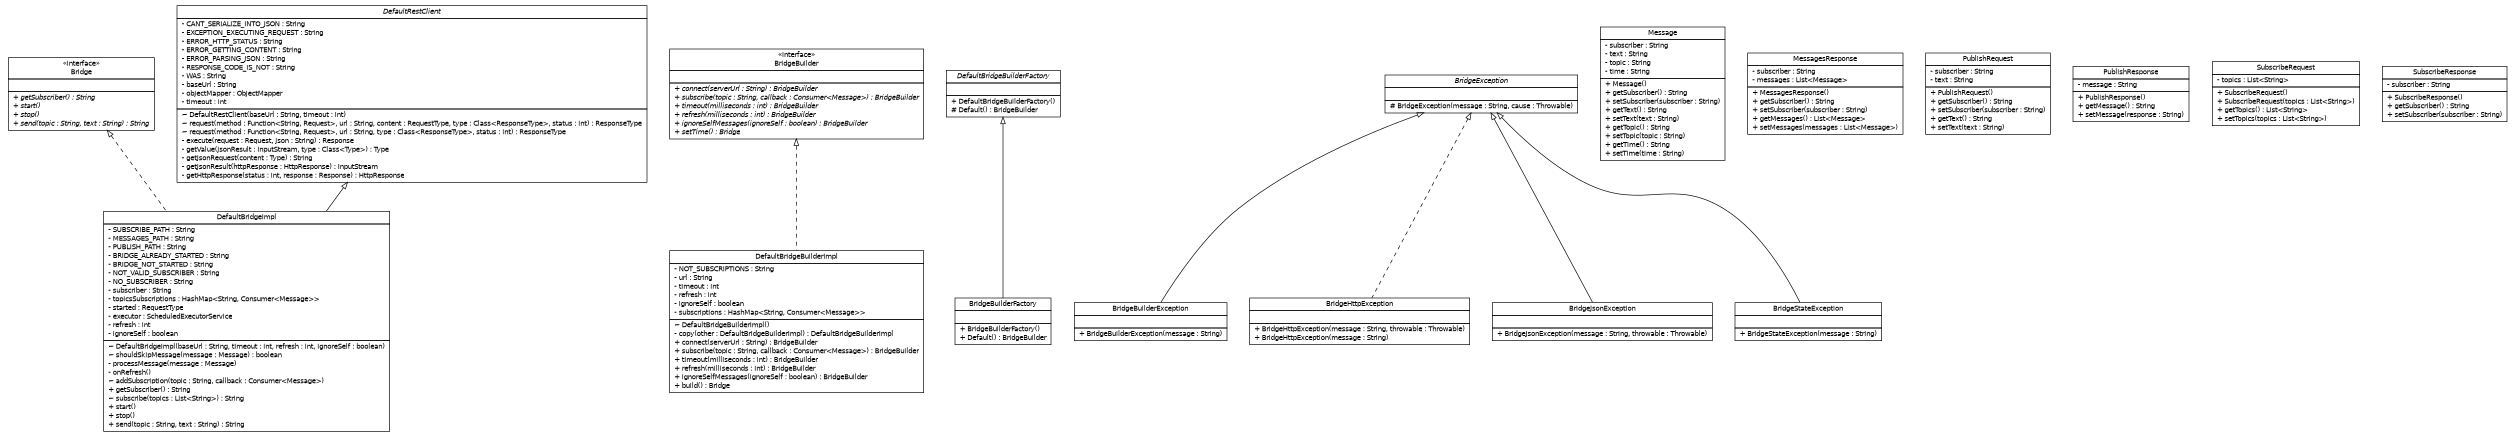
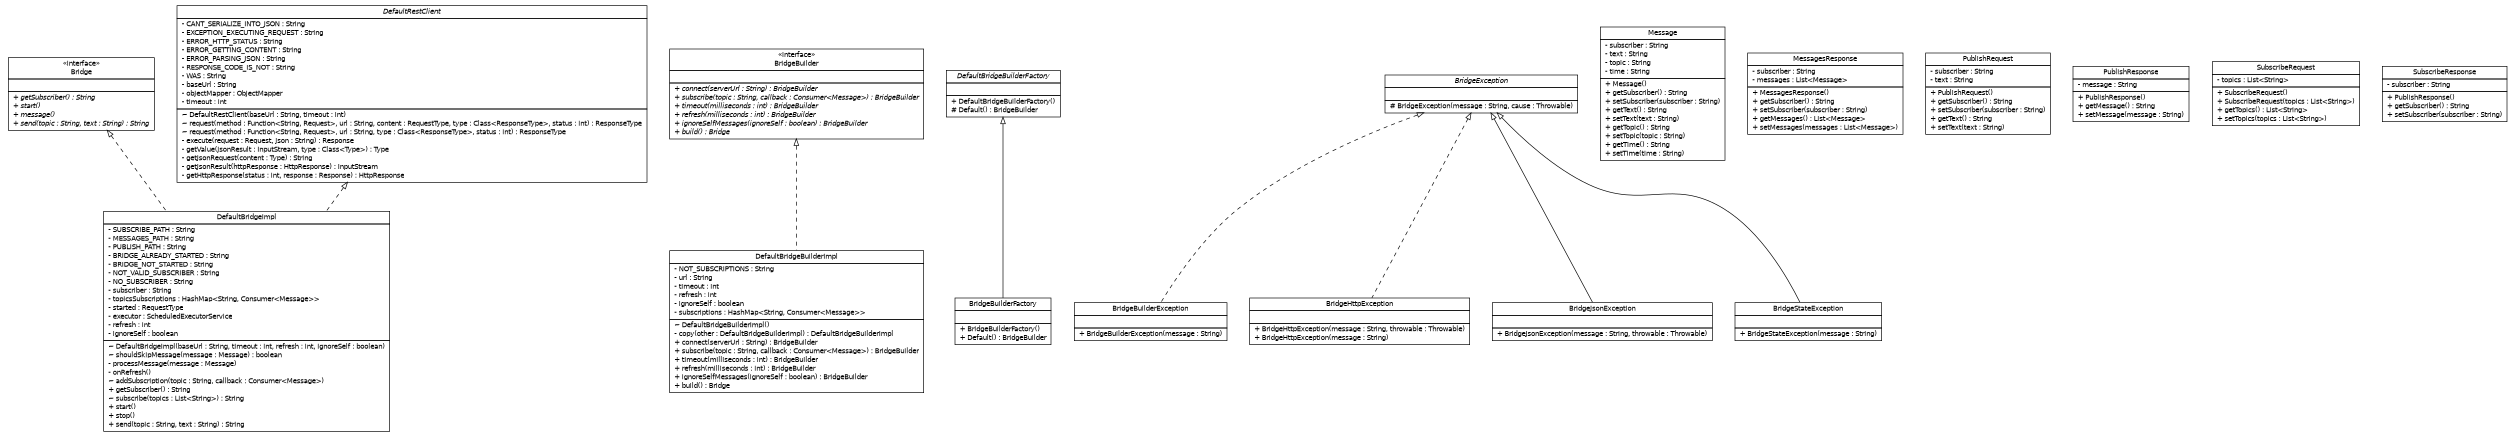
  digraph {
    nodesep=0.25
    ranksep=0.5
    node [fontcolor=black fontname=Helvetica fontsize=10.0 shape=plaintext]
    edge [arrowtail=empty dir=back fontname=Helvetica fontsize=10 headport=p labelfontname=Helvetica labelfontsize=10 tailport=p]
-   n1 [label=<<table title="cloud.robots.bridge.client.core.Bridge" border="0" cellborder="1" cellspacing="0" cellpadding="2" port="p"> 		<tr><td><table border="0" cellspacing="0" cellpadding="1"> <tr><td align="center" balign="center"> &#171;interface&#187; </td></tr> <tr><td align="center" balign="center"> Bridge </td></tr> 		</table></td></tr> 		<tr><td><table border="0" cellspacing="0" cellpadding="1"> <tr><td align="left" balign="left">  </td></tr> 		</table></td></tr> 		<tr><td><table border="0" cellspacing="0" cellpadding="1"> <tr><td align="left" balign="left"><font face="Helvetica-Oblique" point-size="10.0"> + getSubscriber() : String </font></td></tr> <tr><td align="left" balign="left"><font face="Helvetica-Oblique" point-size="10.0"> + start() </font></td></tr> <tr><td align="left" balign="left"><font face="Helvetica-Oblique" point-size="10.0"> + stop() </font></td></tr> <tr><td align="left" balign="left"><font face="Helvetica-Oblique" point-size="10.0"> + send(topic : String, text : String) : String </font></td></tr> 		</table></td></tr> 		</table>>]
+   n1 [label=<<table title="cloud.robots.bridge.client.core.Bridge" border="0" cellborder="1" cellspacing="0" cellpadding="2" port="p"> 		<tr><td><table border="0" cellspacing="0" cellpadding="1"> <tr><td align="center" balign="center"> &#171;interface&#187; </td></tr> <tr><td align="center" balign="center"> Bridge </td></tr> 		</table></td></tr> 		<tr><td><table border="0" cellspacing="0" cellpadding="1"> <tr><td align="left" balign="left">  </td></tr> 		</table></td></tr> 		<tr><td><table border="0" cellspacing="0" cellpadding="1"> <tr><td align="left" balign="left"><font face="Helvetica-Oblique" point-size="10.0"> + getSubscriber() : String </font></td></tr> <tr><td align="left" balign="left"><font face="Helvetica-Oblique" point-size="10.0"> + start() </font></td></tr> <tr><td align="left" balign="left"><font face="Helvetica-Oblique" point-size="10.0"> + message() </font></td></tr> <tr><td align="left" balign="left"><font face="Helvetica-Oblique" point-size="10.0"> + send(topic : String, text : String) : String </font></td></tr> 		</table></td></tr> 		</table>>]
    n2 [label=<<table title="cloud.robots.bridge.client.internal.DefaultBridgeImpl" border="0" cellborder="1" cellspacing="0" cellpadding="2" port="p"> 		<tr><td><table border="0" cellspacing="0" cellpadding="1"> <tr><td align="center" balign="center"> DefaultBridgeImpl </td></tr> 		</table></td></tr> 		<tr><td><table border="0" cellspacing="0" cellpadding="1"> <tr><td align="left" balign="left"> - SUBSCRIBE_PATH : String </td></tr> <tr><td align="left" balign="left"> - MESSAGES_PATH : String </td></tr> <tr><td align="left" balign="left"> - PUBLISH_PATH : String </td></tr> <tr><td align="left" balign="left"> - BRIDGE_ALREADY_STARTED : String </td></tr> <tr><td align="left" balign="left"> - BRIDGE_NOT_STARTED : String </td></tr> <tr><td align="left" balign="left"> - NOT_VALID_SUBSCRIBER : String </td></tr> <tr><td align="left" balign="left"> - NO_SUBSCRIBER : String </td></tr> <tr><td align="left" balign="left"> - subscriber : String </td></tr> <tr><td align="left" balign="left"> - topicsSubscriptions : HashMap&lt;String, Consumer&lt;Message&gt;&gt; </td></tr> <tr><td align="left" balign="left"> - started : RequestType </td></tr> <tr><td align="left" balign="left"> - executor : ScheduledExecutorService </td></tr> <tr><td align="left" balign="left"> - refresh : int </td></tr> <tr><td align="left" balign="left"> - ignoreSelf : boolean </td></tr> 		</table></td></tr> 		<tr><td><table border="0" cellspacing="0" cellpadding="1"> <tr><td align="left" balign="left"> ~ DefaultBridgeImpl(baseUrl : String, timeout : int, refresh : int, ignoreSelf : boolean) </td></tr> <tr><td align="left" balign="left"> ~ shouldSkipMessage(message : Message) : boolean </td></tr> <tr><td align="left" balign="left"> - processMessage(message : Message) </td></tr> <tr><td align="left" balign="left"> - onRefresh() </td></tr> <tr><td align="left" balign="left"> ~ addSubscription(topic : String, callback : Consumer&lt;Message&gt;) </td></tr> <tr><td align="left" balign="left"> + getSubscriber() : String </td></tr> <tr><td align="left" balign="left"> ~ subscribe(topics : List&lt;String&gt;) : String </td></tr> <tr><td align="left" balign="left"> + start() </td></tr> <tr><td align="left" balign="left"> + stop() </td></tr> <tr><td align="left" balign="left"> + send(topic : String, text : String) : String </td></tr> 		</table></td></tr> 		</table>>]
-   n3 [label=<<table title="cloud.robots.bridge.client.core.BridgeBuilder" border="0" cellborder="1" cellspacing="0" cellpadding="2" port="p"> 		<tr><td><table border="0" cellspacing="0" cellpadding="1"> <tr><td align="center" balign="center"> &#171;interface&#187; </td></tr> <tr><td align="center" balign="center"> BridgeBuilder </td></tr> 		</table></td></tr> 		<tr><td><table border="0" cellspacing="0" cellpadding="1"> <tr><td align="left" balign="left">  </td></tr> 		</table></td></tr> 		<tr><td><table border="0" cellspacing="0" cellpadding="1"> <tr><td align="left" balign="left"><font face="Helvetica-Oblique" point-size="10.0"> + connect(serverUrl : String) : BridgeBuilder </font></td></tr> <tr><td align="left" balign="left"><font face="Helvetica-Oblique" point-size="10.0"> + subscribe(topic : String, callback : Consumer&lt;Message&gt;) : BridgeBuilder </font></td></tr> <tr><td align="left" balign="left"><font face="Helvetica-Oblique" point-size="10.0"> + timeout(milliseconds : int) : BridgeBuilder </font></td></tr> <tr><td align="left" balign="left"><font face="Helvetica-Oblique" point-size="10.0"> + refresh(milliseconds : int) : BridgeBuilder </font></td></tr> <tr><td align="left" balign="left"><font face="Helvetica-Oblique" point-size="10.0"> + ignoreSelfMessages(ignoreSelf : boolean) : BridgeBuilder </font></td></tr> <tr><td align="left" balign="left"><font face="Helvetica-Oblique" point-size="10.0"> + setTime() : Bridge </font></td></tr> 		</table></td></tr> 		</table>>]
+   n3 [label=<<table title="cloud.robots.bridge.client.core.BridgeBuilder" border="0" cellborder="1" cellspacing="0" cellpadding="2" port="p"> 		<tr><td><table border="0" cellspacing="0" cellpadding="1"> <tr><td align="center" balign="center"> &#171;interface&#187; </td></tr> <tr><td align="center" balign="center"> BridgeBuilder </td></tr> 		</table></td></tr> 		<tr><td><table border="0" cellspacing="0" cellpadding="1"> <tr><td align="left" balign="left">  </td></tr> 		</table></td></tr> 		<tr><td><table border="0" cellspacing="0" cellpadding="1"> <tr><td align="left" balign="left"><font face="Helvetica-Oblique" point-size="10.0"> + connect(serverUrl : String) : BridgeBuilder </font></td></tr> <tr><td align="left" balign="left"><font face="Helvetica-Oblique" point-size="10.0"> + subscribe(topic : String, callback : Consumer&lt;Message&gt;) : BridgeBuilder </font></td></tr> <tr><td align="left" balign="left"><font face="Helvetica-Oblique" point-size="10.0"> + timeout(milliseconds : int) : BridgeBuilder </font></td></tr> <tr><td align="left" balign="left"><font face="Helvetica-Oblique" point-size="10.0"> + refresh(milliseconds : int) : BridgeBuilder </font></td></tr> <tr><td align="left" balign="left"><font face="Helvetica-Oblique" point-size="10.0"> + ignoreSelfMessages(ignoreSelf : boolean) : BridgeBuilder </font></td></tr> <tr><td align="left" balign="left"><font face="Helvetica-Oblique" point-size="10.0"> + build() : Bridge </font></td></tr> 		</table></td></tr> 		</table>>]
    n4 [label=<<table title="cloud.robots.bridge.client.internal.DefaultBridgeBuilderImpl" border="0" cellborder="1" cellspacing="0" cellpadding="2" port="p"> 		<tr><td><table border="0" cellspacing="0" cellpadding="1"> <tr><td align="center" balign="center"> DefaultBridgeBuilderImpl </td></tr> 		</table></td></tr> 		<tr><td><table border="0" cellspacing="0" cellpadding="1"> <tr><td align="left" balign="left"> - NOT_SUBSCRIPTIONS : String </td></tr> <tr><td align="left" balign="left"> - url : String </td></tr> <tr><td align="left" balign="left"> - timeout : int </td></tr> <tr><td align="left" balign="left"> - refresh : int </td></tr> <tr><td align="left" balign="left"> - ignoreSelf : boolean </td></tr> <tr><td align="left" balign="left"> - subscriptions : HashMap&lt;String, Consumer&lt;Message&gt;&gt; </td></tr> 		</table></td></tr> 		<tr><td><table border="0" cellspacing="0" cellpadding="1"> <tr><td align="left" balign="left"> ~ DefaultBridgeBuilderImpl() </td></tr> <tr><td align="left" balign="left"> - copy(other : DefaultBridgeBuilderImpl) : DefaultBridgeBuilderImpl </td></tr> <tr><td align="left" balign="left"> + connect(serverUrl : String) : BridgeBuilder </td></tr> <tr><td align="left" balign="left"> + subscribe(topic : String, callback : Consumer&lt;Message&gt;) : BridgeBuilder </td></tr> <tr><td align="left" balign="left"> + timeout(milliseconds : int) : BridgeBuilder </td></tr> <tr><td align="left" balign="left"> + refresh(milliseconds : int) : BridgeBuilder </td></tr> <tr><td align="left" balign="left"> + ignoreSelfMessages(ignoreSelf : boolean) : BridgeBuilder </td></tr> <tr><td align="left" balign="left"> + build() : Bridge </td></tr> 		</table></td></tr> 		</table>>]
    n5 [label=<<table title="cloud.robots.bridge.client.core.BridgeBuilderFactory" border="0" cellborder="1" cellspacing="0" cellpadding="2" port="p"> 		<tr><td><table border="0" cellspacing="0" cellpadding="1"> <tr><td align="center" balign="center"> BridgeBuilderFactory </td></tr> 		</table></td></tr> 		<tr><td><table border="0" cellspacing="0" cellpadding="1"> <tr><td align="left" balign="left">  </td></tr> 		</table></td></tr> 		<tr><td><table border="0" cellspacing="0" cellpadding="1"> <tr><td align="left" balign="left"> + BridgeBuilderFactory() </td></tr> <tr><td align="left" balign="left"> + Default() : BridgeBuilder </td></tr> 		</table></td></tr> 		</table>>]
    n6 [label=<<table title="cloud.robots.bridge.client.core.exceptions.BridgeException" border="0" cellborder="1" cellspacing="0" cellpadding="2" port="p"> 		<tr><td><table border="0" cellspacing="0" cellpadding="1"> <tr><td align="center" balign="center"><font face="Helvetica-Oblique"> BridgeException </font></td></tr> 		</table></td></tr> 		<tr><td><table border="0" cellspacing="0" cellpadding="1"> <tr><td align="left" balign="left">  </td></tr> 		</table></td></tr> 		<tr><td><table border="0" cellspacing="0" cellpadding="1"> <tr><td align="left" balign="left"> # BridgeException(message : String, cause : Throwable) </td></tr> 		</table></td></tr> 		</table>>]
    n7 [label=<<table title="cloud.robots.bridge.client.internal.exceptions.BridgeBuilderException" border="0" cellborder="1" cellspacing="0" cellpadding="2" port="p"> 		<tr><td><table border="0" cellspacing="0" cellpadding="1"> <tr><td align="center" balign="center"> BridgeBuilderException </td></tr> 		</table></td></tr> 		<tr><td><table border="0" cellspacing="0" cellpadding="1"> <tr><td align="left" balign="left">  </td></tr> 		</table></td></tr> 		<tr><td><table border="0" cellspacing="0" cellpadding="1"> <tr><td align="left" balign="left"> + BridgeBuilderException(message : String) </td></tr> 		</table></td></tr> 		</table>>]
    n8 [label=<<table title="cloud.robots.bridge.client.internal.exceptions.BridgeHttpException" border="0" cellborder="1" cellspacing="0" cellpadding="2" port="p"> 		<tr><td><table border="0" cellspacing="0" cellpadding="1"> <tr><td align="center" balign="center"> BridgeHttpException </td></tr> 		</table></td></tr> 		<tr><td><table border="0" cellspacing="0" cellpadding="1"> <tr><td align="left" balign="left">  </td></tr> 		</table></td></tr> 		<tr><td><table border="0" cellspacing="0" cellpadding="1"> <tr><td align="left" balign="left"> + BridgeHttpException(message : String, throwable : Throwable) </td></tr> <tr><td align="left" balign="left"> + BridgeHttpException(message : String) </td></tr> 		</table></td></tr> 		</table>>]
    n9 [label=<<table title="cloud.robots.bridge.client.internal.exceptions.BridgeJsonException" border="0" cellborder="1" cellspacing="0" cellpadding="2" port="p"> 		<tr><td><table border="0" cellspacing="0" cellpadding="1"> <tr><td align="center" balign="center"> BridgeJsonException </td></tr> 		</table></td></tr> 		<tr><td><table border="0" cellspacing="0" cellpadding="1"> <tr><td align="left" balign="left">  </td></tr> 		</table></td></tr> 		<tr><td><table border="0" cellspacing="0" cellpadding="1"> <tr><td align="left" balign="left"> + BridgeJsonException(message : String, throwable : Throwable) </td></tr> 		</table></td></tr> 		</table>>]
    n10 [label=<<table title="cloud.robots.bridge.client.internal.exceptions.BridgeStateException" border="0" cellborder="1" cellspacing="0" cellpadding="2" port="p"> 		<tr><td><table border="0" cellspacing="0" cellpadding="1"> <tr><td align="center" balign="center"> BridgeStateException </td></tr> 		</table></td></tr> 		<tr><td><table border="0" cellspacing="0" cellpadding="1"> <tr><td align="left" balign="left">  </td></tr> 		</table></td></tr> 		<tr><td><table border="0" cellspacing="0" cellpadding="1"> <tr><td align="left" balign="left"> + BridgeStateException(message : String) </td></tr> 		</table></td></tr> 		</table>>]
    n11 [label=<<table title="cloud.robots.bridge.client.core.model.Message" border="0" cellborder="1" cellspacing="0" cellpadding="2" port="p"> 		<tr><td><table border="0" cellspacing="0" cellpadding="1"> <tr><td align="center" balign="center"> Message </td></tr> 		</table></td></tr> 		<tr><td><table border="0" cellspacing="0" cellpadding="1"> <tr><td align="left" balign="left"> - subscriber : String </td></tr> <tr><td align="left" balign="left"> - text : String </td></tr> <tr><td align="left" balign="left"> - topic : String </td></tr> <tr><td align="left" balign="left"> - time : String </td></tr> 		</table></td></tr> 		<tr><td><table border="0" cellspacing="0" cellpadding="1"> <tr><td align="left" balign="left"> + Message() </td></tr> <tr><td align="left" balign="left"> + getSubscriber() : String </td></tr> <tr><td align="left" balign="left"> + setSubscriber(subscriber : String) </td></tr> <tr><td align="left" balign="left"> + getText() : String </td></tr> <tr><td align="left" balign="left"> + setText(text : String) </td></tr> <tr><td align="left" balign="left"> + getTopic() : String </td></tr> <tr><td align="left" balign="left"> + setTopic(topic : String) </td></tr> <tr><td align="left" balign="left"> + getTime() : String </td></tr> <tr><td align="left" balign="left"> + setTime(time : String) </td></tr> 		</table></td></tr> 		</table>>]
    n12 [label=<<table title="cloud.robots.bridge.client.internal.DefaultBridgeBuilderFactory" border="0" cellborder="1" cellspacing="0" cellpadding="2" port="p"> 		<tr><td><table border="0" cellspacing="0" cellpadding="1"> <tr><td align="center" balign="center"><font face="Helvetica-Oblique"> DefaultBridgeBuilderFactory </font></td></tr> 		</table></td></tr> 		<tr><td><table border="0" cellspacing="0" cellpadding="1"> <tr><td align="left" balign="left">  </td></tr> 		</table></td></tr> 		<tr><td><table border="0" cellspacing="0" cellpadding="1"> <tr><td align="left" balign="left"> + DefaultBridgeBuilderFactory() </td></tr> <tr><td align="left" balign="left"> # Default() : BridgeBuilder </td></tr> 		</table></td></tr> 		</table>>]
    n13 [label=<<table title="cloud.robots.bridge.client.internal.DefaultRestClient" border="0" cellborder="1" cellspacing="0" cellpadding="2" port="p"> 		<tr><td><table border="0" cellspacing="0" cellpadding="1"> <tr><td align="center" balign="center"><font face="Helvetica-Oblique"> DefaultRestClient </font></td></tr> 		</table></td></tr> 		<tr><td><table border="0" cellspacing="0" cellpadding="1"> <tr><td align="left" balign="left"> - CANT_SERIALIZE_INTO_JSON : String </td></tr> <tr><td align="left" balign="left"> - EXCEPTION_EXECUTING_REQUEST : String </td></tr> <tr><td align="left" balign="left"> - ERROR_HTTP_STATUS : String </td></tr> <tr><td align="left" balign="left"> - ERROR_GETTING_CONTENT : String </td></tr> <tr><td align="left" balign="left"> - ERROR_PARSING_JSON : String </td></tr> <tr><td align="left" balign="left"> - RESPONSE_CODE_IS_NOT : String </td></tr> <tr><td align="left" balign="left"> - WAS : String </td></tr> <tr><td align="left" balign="left"> - baseUrl : String </td></tr> <tr><td align="left" balign="left"> - objectMapper : ObjectMapper </td></tr> <tr><td align="left" balign="left"> - timeout : int </td></tr> 		</table></td></tr> 		<tr><td><table border="0" cellspacing="0" cellpadding="1"> <tr><td align="left" balign="left"> ~ DefaultRestClient(baseUrl : String, timeout : int) </td></tr> <tr><td align="left" balign="left"> ~ request(method : Function&lt;String, Request&gt;, url : String, content : RequestType, type : Class&lt;ResponseType&gt;, status : int) : ResponseType </td></tr> <tr><td align="left" balign="left"> ~ request(method : Function&lt;String, Request&gt;, url : String, type : Class&lt;ResponseType&gt;, status : int) : ResponseType </td></tr> <tr><td align="left" balign="left"> - execute(request : Request, json : String) : Response </td></tr> <tr><td align="left" balign="left"> - getValue(jsonResult : InputStream, type : Class&lt;Type&gt;) : Type </td></tr> <tr><td align="left" balign="left"> - getJsonRequest(content : Type) : String </td></tr> <tr><td align="left" balign="left"> - getJsonResult(httpResponse : HttpResponse) : InputStream </td></tr> <tr><td align="left" balign="left"> - getHttpResponse(status : int, response : Response) : HttpResponse </td></tr> 		</table></td></tr> 		</table>>]
    n14 [label=<<table title="cloud.robots.bridge.client.internal.model.MessagesResponse" border="0" cellborder="1" cellspacing="0" cellpadding="2" port="p"> 		<tr><td><table border="0" cellspacing="0" cellpadding="1"> <tr><td align="center" balign="center"> MessagesResponse </td></tr> 		</table></td></tr> 		<tr><td><table border="0" cellspacing="0" cellpadding="1"> <tr><td align="left" balign="left"> - subscriber : String </td></tr> <tr><td align="left" balign="left"> - messages : List&lt;Message&gt; </td></tr> 		</table></td></tr> 		<tr><td><table border="0" cellspacing="0" cellpadding="1"> <tr><td align="left" balign="left"> + MessagesResponse() </td></tr> <tr><td align="left" balign="left"> + getSubscriber() : String </td></tr> <tr><td align="left" balign="left"> + setSubscriber(subscriber : String) </td></tr> <tr><td align="left" balign="left"> + getMessages() : List&lt;Message&gt; </td></tr> <tr><td align="left" balign="left"> + setMessages(messages : List&lt;Message&gt;) </td></tr> 		</table></td></tr> 		</table>>]
    n15 [label=<<table title="cloud.robots.bridge.client.internal.model.PublishRequest" border="0" cellborder="1" cellspacing="0" cellpadding="2" port="p"> 		<tr><td><table border="0" cellspacing="0" cellpadding="1"> <tr><td align="center" balign="center"> PublishRequest </td></tr> 		</table></td></tr> 		<tr><td><table border="0" cellspacing="0" cellpadding="1"> <tr><td align="left" balign="left"> - subscriber : String </td></tr> <tr><td align="left" balign="left"> - text : String </td></tr> 		</table></td></tr> 		<tr><td><table border="0" cellspacing="0" cellpadding="1"> <tr><td align="left" balign="left"> + PublishRequest() </td></tr> <tr><td align="left" balign="left"> + getSubscriber() : String </td></tr> <tr><td align="left" balign="left"> + setSubscriber(subscriber : String) </td></tr> <tr><td align="left" balign="left"> + getText() : String </td></tr> <tr><td align="left" balign="left"> + setText(text : String) </td></tr> 		</table></td></tr> 		</table>>]
-   n16 [label=<<table title="cloud.robots.bridge.client.internal.model.PublishResponse" border="0" cellborder="1" cellspacing="0" cellpadding="2" port="p"> 		<tr><td><table border="0" cellspacing="0" cellpadding="1"> <tr><td align="center" balign="center"> PublishResponse </td></tr> 		</table></td></tr> 		<tr><td><table border="0" cellspacing="0" cellpadding="1"> <tr><td align="left" balign="left"> - message : String </td></tr> 		</table></td></tr> 		<tr><td><table border="0" cellspacing="0" cellpadding="1"> <tr><td align="left" balign="left"> + PublishResponse() </td></tr> <tr><td align="left" balign="left"> + getMessage() : String </td></tr> <tr><td align="left" balign="left"> + setMessage(response : String) </td></tr> 		</table></td></tr> 		</table>>]
+   n16 [label=<<table title="cloud.robots.bridge.client.internal.model.PublishResponse" border="0" cellborder="1" cellspacing="0" cellpadding="2" port="p"> 		<tr><td><table border="0" cellspacing="0" cellpadding="1"> <tr><td align="center" balign="center"> PublishResponse </td></tr> 		</table></td></tr> 		<tr><td><table border="0" cellspacing="0" cellpadding="1"> <tr><td align="left" balign="left"> - message : String </td></tr> 		</table></td></tr> 		<tr><td><table border="0" cellspacing="0" cellpadding="1"> <tr><td align="left" balign="left"> + PublishResponse() </td></tr> <tr><td align="left" balign="left"> + getMessage() : String </td></tr> <tr><td align="left" balign="left"> + setMessage(message : String) </td></tr> 		</table></td></tr> 		</table>>]
    n17 [label=<<table title="cloud.robots.bridge.client.internal.model.SubscribeRequest" border="0" cellborder="1" cellspacing="0" cellpadding="2" port="p"> 		<tr><td><table border="0" cellspacing="0" cellpadding="1"> <tr><td align="center" balign="center"> SubscribeRequest </td></tr> 		</table></td></tr> 		<tr><td><table border="0" cellspacing="0" cellpadding="1"> <tr><td align="left" balign="left"> - topics : List&lt;String&gt; </td></tr> 		</table></td></tr> 		<tr><td><table border="0" cellspacing="0" cellpadding="1"> <tr><td align="left" balign="left"> + SubscribeRequest() </td></tr> <tr><td align="left" balign="left"> + SubscribeRequest(topics : List&lt;String&gt;) </td></tr> <tr><td align="left" balign="left"> + getTopics() : List&lt;String&gt; </td></tr> <tr><td align="left" balign="left"> + setTopics(topics : List&lt;String&gt;) </td></tr> 		</table></td></tr> 		</table>>]
-   n18 [label=<<table title="cloud.robots.bridge.client.internal.model.SubscribeResponse" border="0" cellborder="1" cellspacing="0" cellpadding="2" port="p"> 		<tr><td><table border="0" cellspacing="0" cellpadding="1"> <tr><td align="center" balign="center"> SubscribeResponse </td></tr> 		</table></td></tr> 		<tr><td><table border="0" cellspacing="0" cellpadding="1"> <tr><td align="left" balign="left"> - subscriber : String </td></tr> 		</table></td></tr> 		<tr><td><table border="0" cellspacing="0" cellpadding="1"> <tr><td align="left" balign="left"> + SubscribeResponse() </td></tr> <tr><td align="left" balign="left"> + getSubscriber() : String </td></tr> <tr><td align="left" balign="left"> + setSubscriber(subscriber : String) </td></tr> 		</table></td></tr> 		</table>>]
+   n18 [label=<<table title="cloud.robots.bridge.client.internal.model.SubscribeResponse" border="0" cellborder="1" cellspacing="0" cellpadding="2" port="p"> 		<tr><td><table border="0" cellspacing="0" cellpadding="1"> <tr><td align="center" balign="center"> SubscribeResponse </td></tr> 		</table></td></tr> 		<tr><td><table border="0" cellspacing="0" cellpadding="1"> <tr><td align="left" balign="left"> - subscriber : String </td></tr> 		</table></td></tr> 		<tr><td><table border="0" cellspacing="0" cellpadding="1"> <tr><td align="left" balign="left"> + PublishResponse() </td></tr> <tr><td align="left" balign="left"> + getSubscriber() : String </td></tr> <tr><td align="left" balign="left"> + setSubscriber(subscriber : String) </td></tr> 		</table></td></tr> 		</table>>]
    n1 -> n2 [style=dashed]
    n3 -> n4 [style=dashed]
-   n6 -> n7
+   n6 -> n7 [style=dashed]
    n6 -> n8 [style=dashed]
    n6 -> n9
    n6 -> n10
    n12 -> n5
-   n13 -> n2
+   n13 -> n2 [style=dashed]
  }
